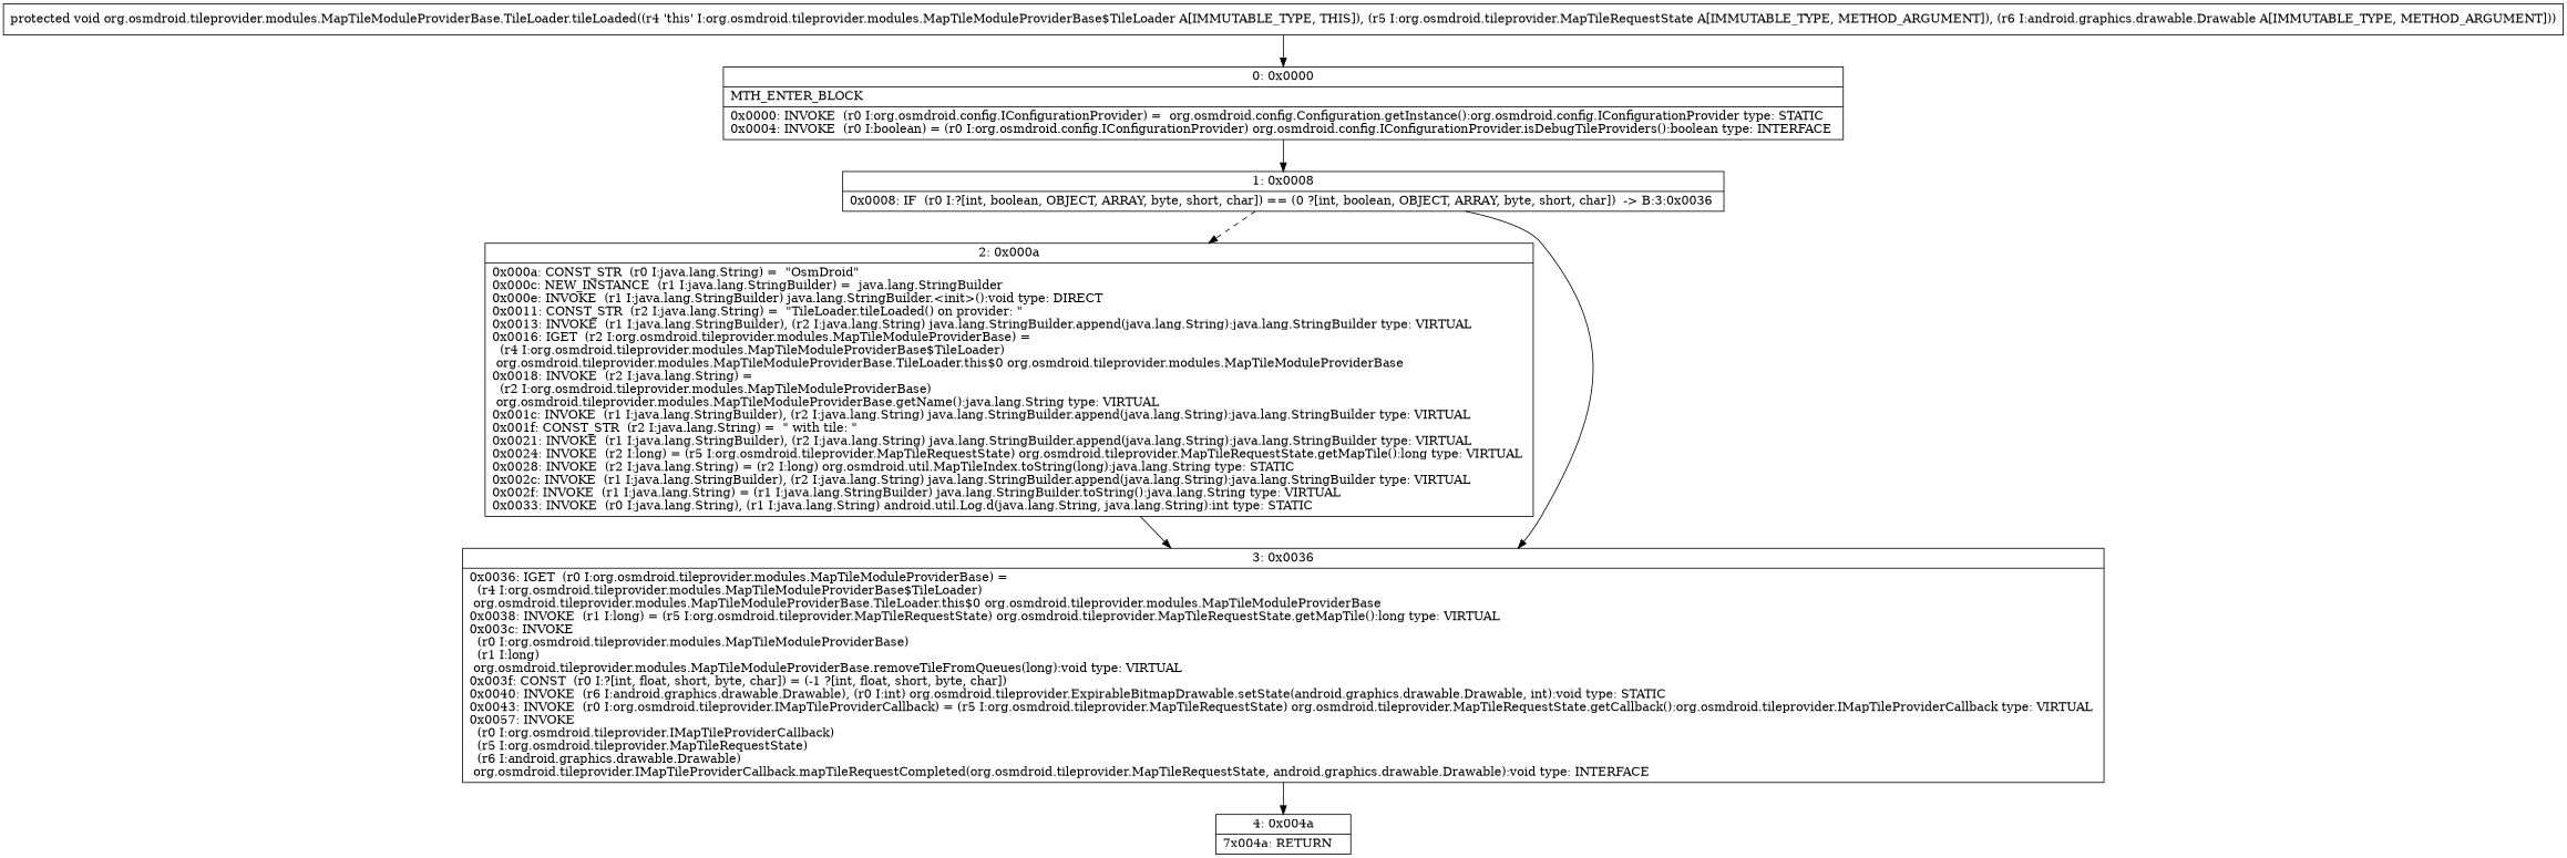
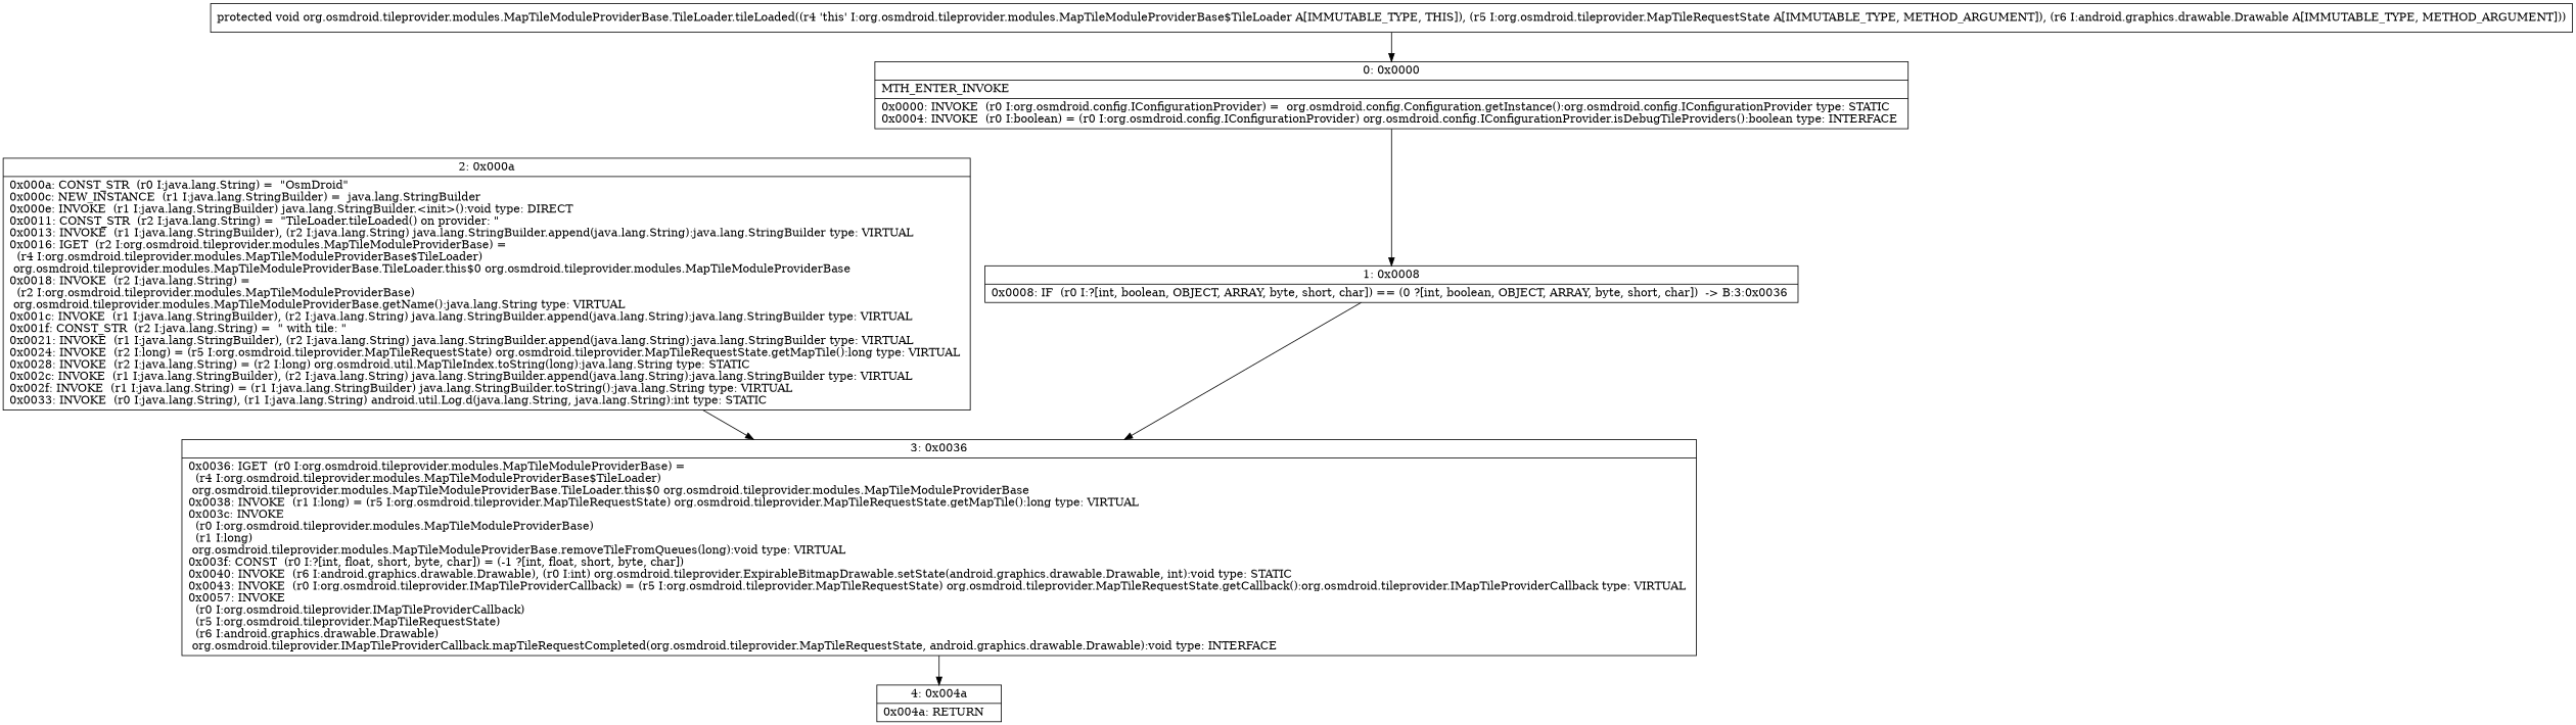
  digraph {
    node [shape=record]
-   n1 [label="{0\:\ 0x0000|MTH_ENTER_BLOCK\l|0x0000: INVOKE  (r0 I:org.osmdroid.config.IConfigurationProvider) =  org.osmdroid.config.Configuration.getInstance():org.osmdroid.config.IConfigurationProvider type: STATIC \l0x0004: INVOKE  (r0 I:boolean) = (r0 I:org.osmdroid.config.IConfigurationProvider) org.osmdroid.config.IConfigurationProvider.isDebugTileProviders():boolean type: INTERFACE \l}"]
+   n1 [label="{0\:\ 0x0000|MTH_ENTER_INVOKE\l|0x0000: INVOKE  (r0 I:org.osmdroid.config.IConfigurationProvider) =  org.osmdroid.config.Configuration.getInstance():org.osmdroid.config.IConfigurationProvider type: STATIC \l0x0004: INVOKE  (r0 I:boolean) = (r0 I:org.osmdroid.config.IConfigurationProvider) org.osmdroid.config.IConfigurationProvider.isDebugTileProviders():boolean type: INTERFACE \l}"]
    n2 [label="{1\:\ 0x0008|0x0008: IF  (r0 I:?[int, boolean, OBJECT, ARRAY, byte, short, char]) == (0 ?[int, boolean, OBJECT, ARRAY, byte, short, char])  \-\> B:3:0x0036 \l}"]
    n3 [label="{2\:\ 0x000a|0x000a: CONST_STR  (r0 I:java.lang.String) =  \"OsmDroid\" \l0x000c: NEW_INSTANCE  (r1 I:java.lang.StringBuilder) =  java.lang.StringBuilder \l0x000e: INVOKE  (r1 I:java.lang.StringBuilder) java.lang.StringBuilder.\<init\>():void type: DIRECT \l0x0011: CONST_STR  (r2 I:java.lang.String) =  \"TileLoader.tileLoaded() on provider: \" \l0x0013: INVOKE  (r1 I:java.lang.StringBuilder), (r2 I:java.lang.String) java.lang.StringBuilder.append(java.lang.String):java.lang.StringBuilder type: VIRTUAL \l0x0016: IGET  (r2 I:org.osmdroid.tileprovider.modules.MapTileModuleProviderBase) = \l  (r4 I:org.osmdroid.tileprovider.modules.MapTileModuleProviderBase$TileLoader)\l org.osmdroid.tileprovider.modules.MapTileModuleProviderBase.TileLoader.this$0 org.osmdroid.tileprovider.modules.MapTileModuleProviderBase \l0x0018: INVOKE  (r2 I:java.lang.String) = \l  (r2 I:org.osmdroid.tileprovider.modules.MapTileModuleProviderBase)\l org.osmdroid.tileprovider.modules.MapTileModuleProviderBase.getName():java.lang.String type: VIRTUAL \l0x001c: INVOKE  (r1 I:java.lang.StringBuilder), (r2 I:java.lang.String) java.lang.StringBuilder.append(java.lang.String):java.lang.StringBuilder type: VIRTUAL \l0x001f: CONST_STR  (r2 I:java.lang.String) =  \" with tile: \" \l0x0021: INVOKE  (r1 I:java.lang.StringBuilder), (r2 I:java.lang.String) java.lang.StringBuilder.append(java.lang.String):java.lang.StringBuilder type: VIRTUAL \l0x0024: INVOKE  (r2 I:long) = (r5 I:org.osmdroid.tileprovider.MapTileRequestState) org.osmdroid.tileprovider.MapTileRequestState.getMapTile():long type: VIRTUAL \l0x0028: INVOKE  (r2 I:java.lang.String) = (r2 I:long) org.osmdroid.util.MapTileIndex.toString(long):java.lang.String type: STATIC \l0x002c: INVOKE  (r1 I:java.lang.StringBuilder), (r2 I:java.lang.String) java.lang.StringBuilder.append(java.lang.String):java.lang.StringBuilder type: VIRTUAL \l0x002f: INVOKE  (r1 I:java.lang.String) = (r1 I:java.lang.StringBuilder) java.lang.StringBuilder.toString():java.lang.String type: VIRTUAL \l0x0033: INVOKE  (r0 I:java.lang.String), (r1 I:java.lang.String) android.util.Log.d(java.lang.String, java.lang.String):int type: STATIC \l}"]
    n4 [label="{3\:\ 0x0036|0x0036: IGET  (r0 I:org.osmdroid.tileprovider.modules.MapTileModuleProviderBase) = \l  (r4 I:org.osmdroid.tileprovider.modules.MapTileModuleProviderBase$TileLoader)\l org.osmdroid.tileprovider.modules.MapTileModuleProviderBase.TileLoader.this$0 org.osmdroid.tileprovider.modules.MapTileModuleProviderBase \l0x0038: INVOKE  (r1 I:long) = (r5 I:org.osmdroid.tileprovider.MapTileRequestState) org.osmdroid.tileprovider.MapTileRequestState.getMapTile():long type: VIRTUAL \l0x003c: INVOKE  \l  (r0 I:org.osmdroid.tileprovider.modules.MapTileModuleProviderBase)\l  (r1 I:long)\l org.osmdroid.tileprovider.modules.MapTileModuleProviderBase.removeTileFromQueues(long):void type: VIRTUAL \l0x003f: CONST  (r0 I:?[int, float, short, byte, char]) = (\-1 ?[int, float, short, byte, char]) \l0x0040: INVOKE  (r6 I:android.graphics.drawable.Drawable), (r0 I:int) org.osmdroid.tileprovider.ExpirableBitmapDrawable.setState(android.graphics.drawable.Drawable, int):void type: STATIC \l0x0043: INVOKE  (r0 I:org.osmdroid.tileprovider.IMapTileProviderCallback) = (r5 I:org.osmdroid.tileprovider.MapTileRequestState) org.osmdroid.tileprovider.MapTileRequestState.getCallback():org.osmdroid.tileprovider.IMapTileProviderCallback type: VIRTUAL \l0x0057: INVOKE  \l  (r0 I:org.osmdroid.tileprovider.IMapTileProviderCallback)\l  (r5 I:org.osmdroid.tileprovider.MapTileRequestState)\l  (r6 I:android.graphics.drawable.Drawable)\l org.osmdroid.tileprovider.IMapTileProviderCallback.mapTileRequestCompleted(org.osmdroid.tileprovider.MapTileRequestState, android.graphics.drawable.Drawable):void type: INTERFACE \l}"]
-   n5 [label="{4\:\ 0x004a|7x004a: RETURN   \l}"]
+   n5 [label="{4\:\ 0x004a|0x004a: RETURN   \l}"]
    n6 [label="{protected void org.osmdroid.tileprovider.modules.MapTileModuleProviderBase.TileLoader.tileLoaded((r4 'this' I:org.osmdroid.tileprovider.modules.MapTileModuleProviderBase$TileLoader A[IMMUTABLE_TYPE, THIS]), (r5 I:org.osmdroid.tileprovider.MapTileRequestState A[IMMUTABLE_TYPE, METHOD_ARGUMENT]), (r6 I:android.graphics.drawable.Drawable A[IMMUTABLE_TYPE, METHOD_ARGUMENT])) }"]
    n1 -> n2
-   n2 -> n3 [style=dashed]
    n2 -> n4
    n3 -> n4
    n4 -> n5
    n6 -> n1
  }
